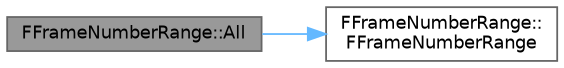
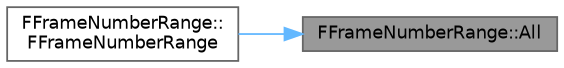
  digraph {
    rankdir=LR
    node [fontname=Helvetica fontsize=10 shape=box style=filled]
    n1 [color=gray40 fillcolor=grey60 fontcolor=black height=0.2 label="FFrameNumberRange::All" width=0.4]
    n2 [color=grey40 fillcolor=white height=0.2 label="FFrameNumberRange::\lFFrameNumberRange" width=0.4]
-   n1 -> n2 [color=steelblue1 fontname=Helvetica fontsize=10 labelfontname=Helvetica labelfontsize=10 style=solid]
+   n2 -> n1 [color=steelblue1 fontname=Helvetica fontsize=10 labelfontname=Helvetica labelfontsize=10 style=solid]
  }
